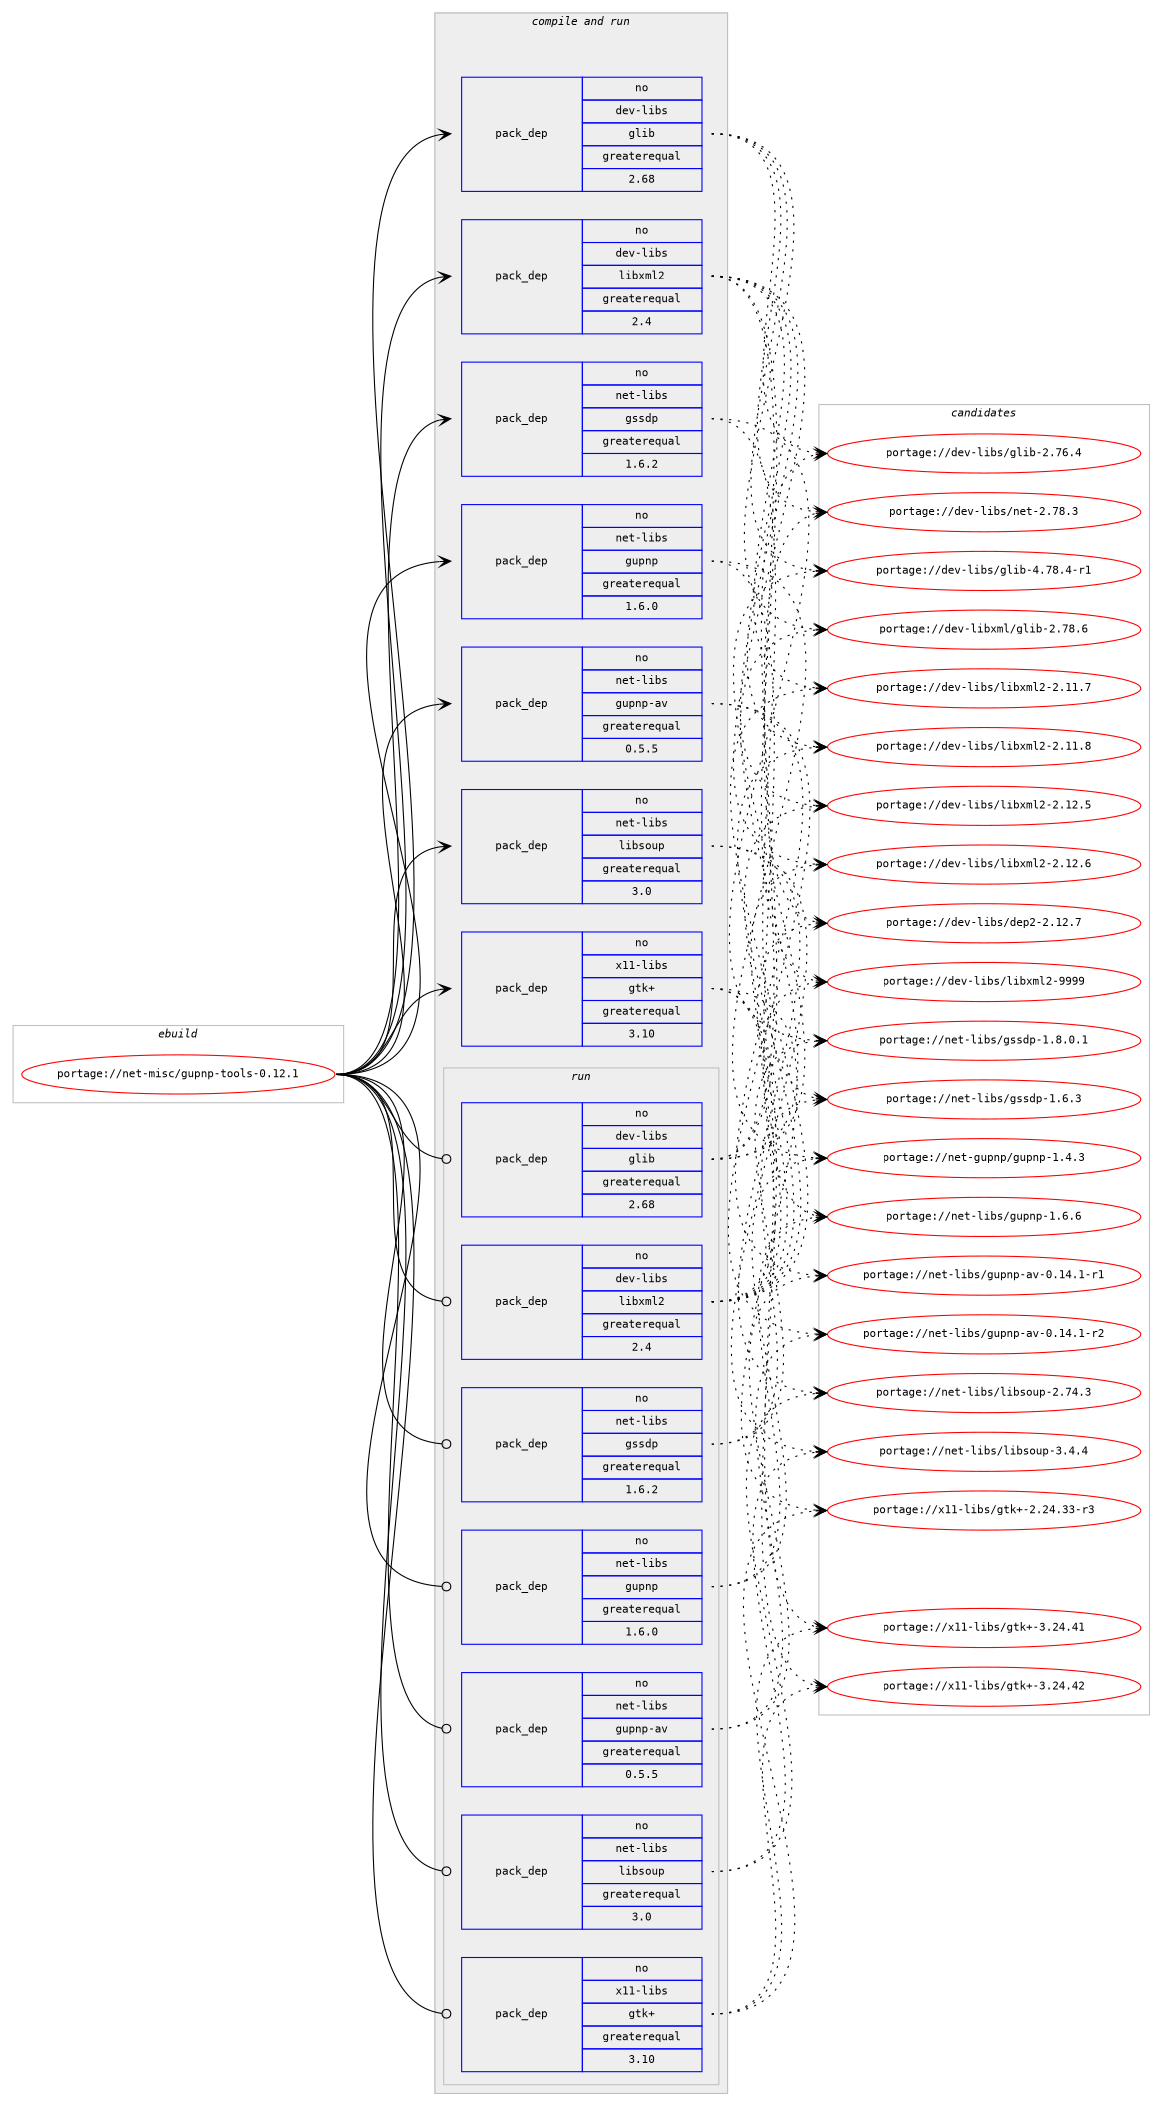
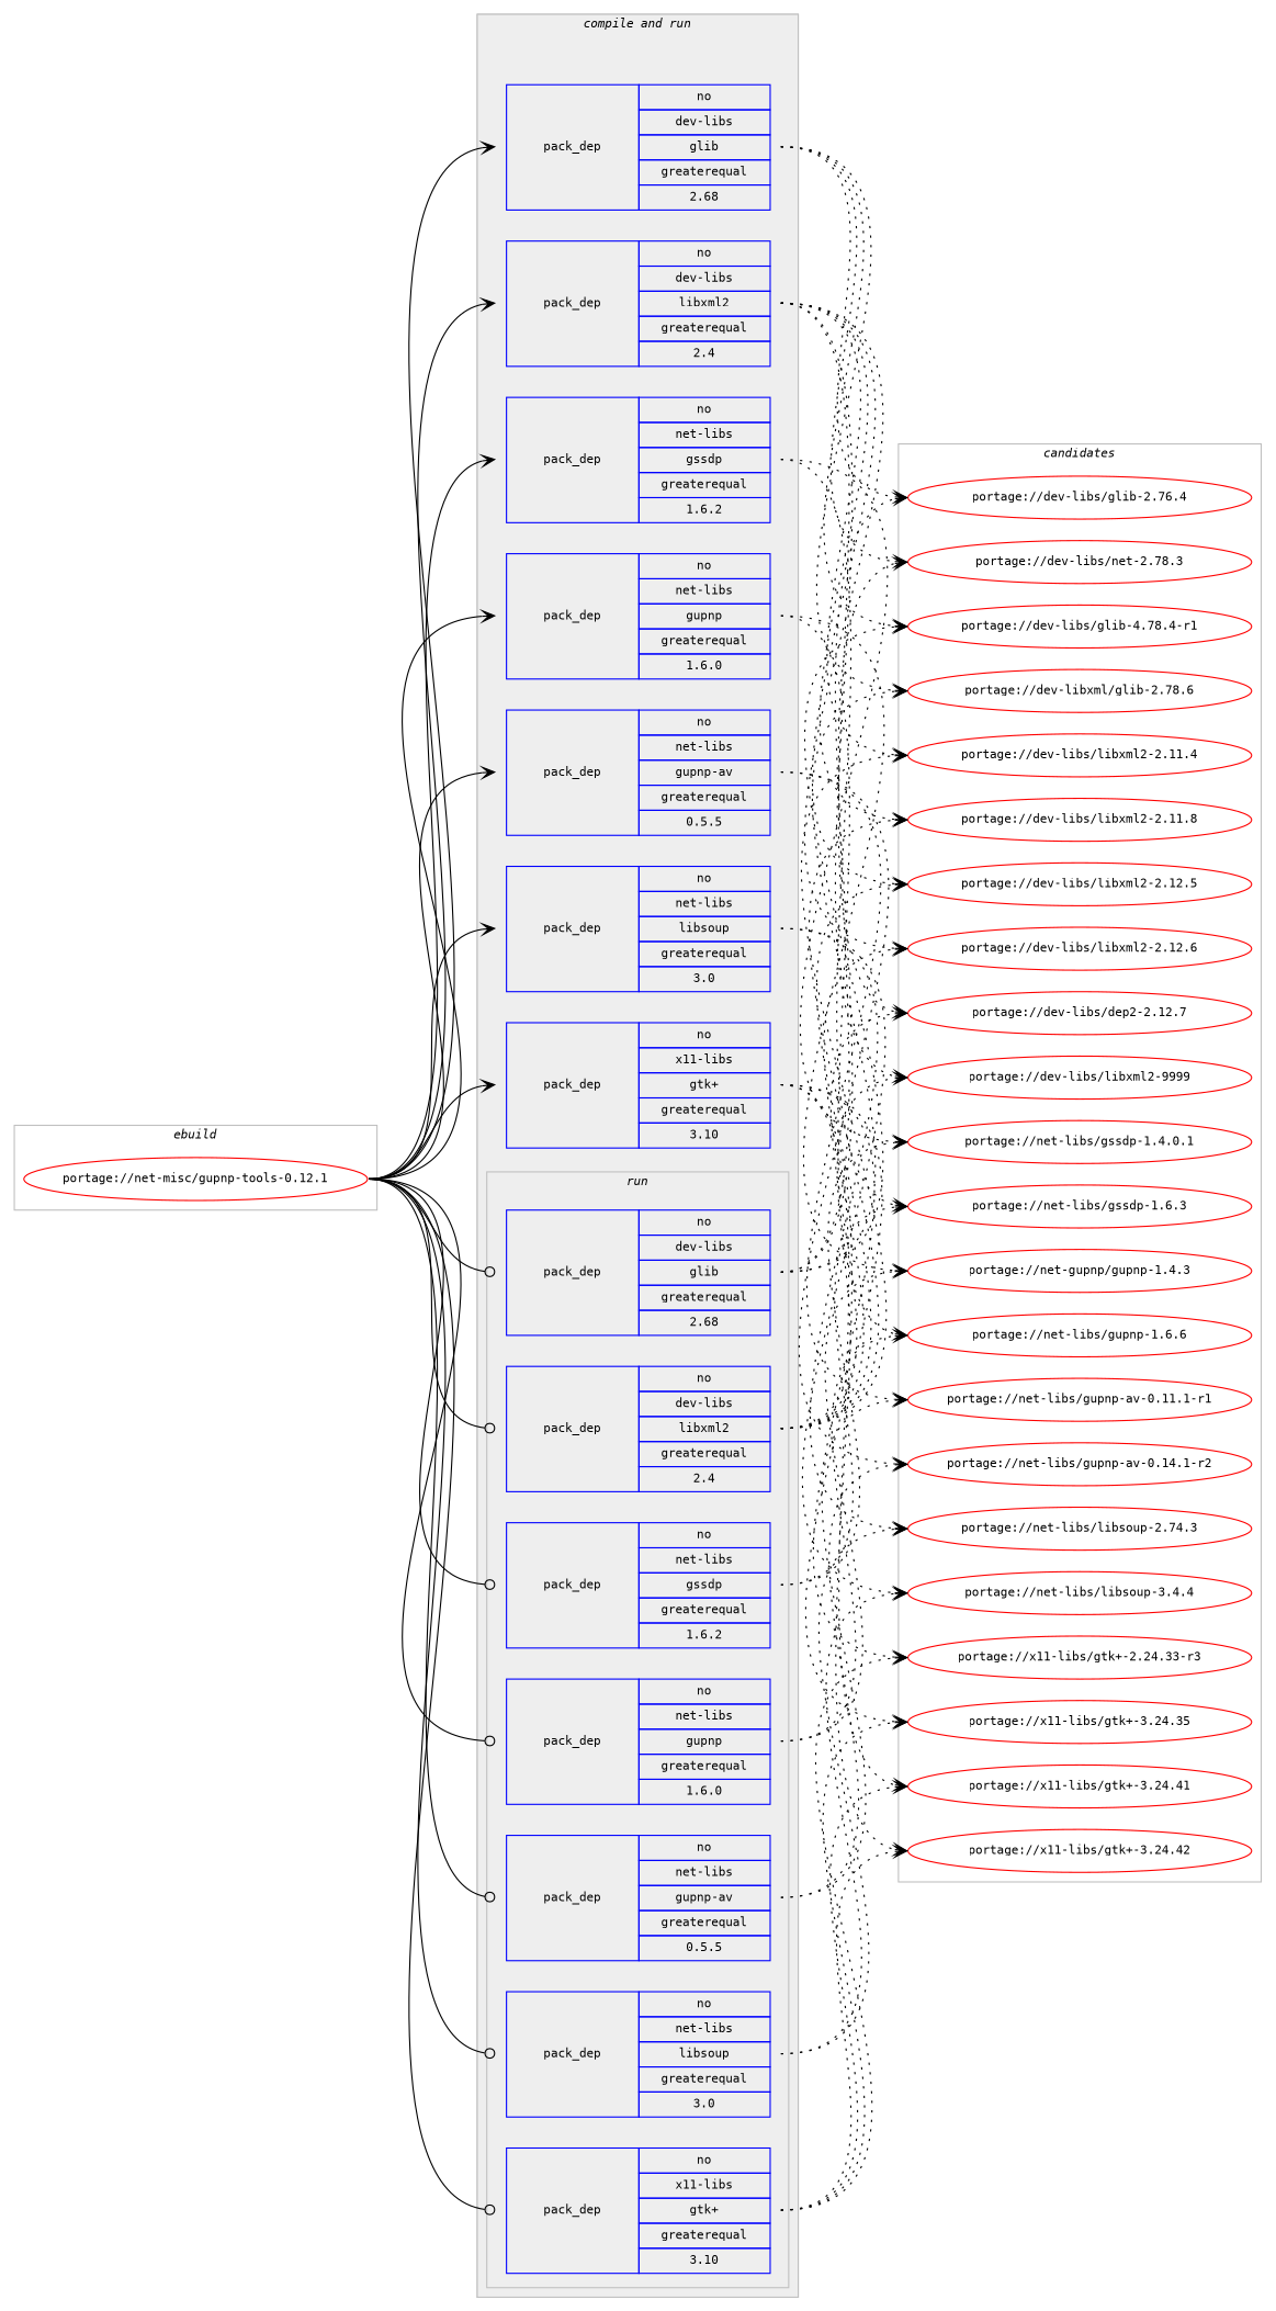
  digraph {
    compound=true
    concentrate=true
    fontname="DejaVu Sans Mono"
    fontsize=10
    newrank=true
    rankdir=LR
    ranksep=1.5
    node [color=red fontname="DejaVu Sans Mono" fontsize=10]
    edge [arrowhead=vee fontname="DejaVu Sans Mono" headport=w style=dotted tailport=e weight=100]
    n1 [label="portage://net-misc/gupnp-tools-0.12.1" width=4]
    n2 [color=blue label=<<TABLE BORDER="0" CELLBORDER="1" CELLSPACING="0" CELLPADDING="4" WIDTH="220"><TR><TD ROWSPAN="6" CELLPADDING="30">pack_dep</TD></TR><TR><TD WIDTH="110">no</TD></TR><TR><TD>dev-libs</TD></TR><TR><TD>glib</TD></TR><TR><TD>greaterequal</TD></TR><TR><TD>2.68</TD></TR></TABLE>> shape=none]
    n3 [color=blue label=<<TABLE BORDER="0" CELLBORDER="1" CELLSPACING="0" CELLPADDING="4" WIDTH="220"><TR><TD ROWSPAN="6" CELLPADDING="30">pack_dep</TD></TR><TR><TD WIDTH="110">no</TD></TR><TR><TD>dev-libs</TD></TR><TR><TD>libxml2</TD></TR><TR><TD>greaterequal</TD></TR><TR><TD>2.4</TD></TR></TABLE>> shape=none]
    n4 [color=blue label=<<TABLE BORDER="0" CELLBORDER="1" CELLSPACING="0" CELLPADDING="4" WIDTH="220"><TR><TD ROWSPAN="6" CELLPADDING="30">pack_dep</TD></TR><TR><TD WIDTH="110">no</TD></TR><TR><TD>net-libs</TD></TR><TR><TD>gssdp</TD></TR><TR><TD>greaterequal</TD></TR><TR><TD>1.6.2</TD></TR></TABLE>> shape=none]
    n5 [color=blue label=<<TABLE BORDER="0" CELLBORDER="1" CELLSPACING="0" CELLPADDING="4" WIDTH="220"><TR><TD ROWSPAN="6" CELLPADDING="30">pack_dep</TD></TR><TR><TD WIDTH="110">no</TD></TR><TR><TD>net-libs</TD></TR><TR><TD>gupnp</TD></TR><TR><TD>greaterequal</TD></TR><TR><TD>1.6.0</TD></TR></TABLE>> shape=none]
    n6 [color=blue label=<<TABLE BORDER="0" CELLBORDER="1" CELLSPACING="0" CELLPADDING="4" WIDTH="220"><TR><TD ROWSPAN="6" CELLPADDING="30">pack_dep</TD></TR><TR><TD WIDTH="110">no</TD></TR><TR><TD>net-libs</TD></TR><TR><TD>gupnp-av</TD></TR><TR><TD>greaterequal</TD></TR><TR><TD>0.5.5</TD></TR></TABLE>> shape=none]
    n7 [color=blue label=<<TABLE BORDER="0" CELLBORDER="1" CELLSPACING="0" CELLPADDING="4" WIDTH="220"><TR><TD ROWSPAN="6" CELLPADDING="30">pack_dep</TD></TR><TR><TD WIDTH="110">no</TD></TR><TR><TD>net-libs</TD></TR><TR><TD>libsoup</TD></TR><TR><TD>greaterequal</TD></TR><TR><TD>3.0</TD></TR></TABLE>> shape=none]
    n8 [color=blue label=<<TABLE BORDER="0" CELLBORDER="1" CELLSPACING="0" CELLPADDING="4" WIDTH="220"><TR><TD ROWSPAN="6" CELLPADDING="30">pack_dep</TD></TR><TR><TD WIDTH="110">no</TD></TR><TR><TD>x11-libs</TD></TR><TR><TD>gtk+</TD></TR><TR><TD>greaterequal</TD></TR><TR><TD>3.10</TD></TR></TABLE>> shape=none]
    n9 [color=blue label=<<TABLE BORDER="0" CELLBORDER="1" CELLSPACING="0" CELLPADDING="4" WIDTH="220"><TR><TD ROWSPAN="6" CELLPADDING="30">pack_dep</TD></TR><TR><TD WIDTH="110">no</TD></TR><TR><TD>dev-libs</TD></TR><TR><TD>glib</TD></TR><TR><TD>greaterequal</TD></TR><TR><TD>2.68</TD></TR></TABLE>> shape=none]
    n10 [color=blue label=<<TABLE BORDER="0" CELLBORDER="1" CELLSPACING="0" CELLPADDING="4" WIDTH="220"><TR><TD ROWSPAN="6" CELLPADDING="30">pack_dep</TD></TR><TR><TD WIDTH="110">no</TD></TR><TR><TD>dev-libs</TD></TR><TR><TD>libxml2</TD></TR><TR><TD>greaterequal</TD></TR><TR><TD>2.4</TD></TR></TABLE>> shape=none]
    n11 [color=blue label=<<TABLE BORDER="0" CELLBORDER="1" CELLSPACING="0" CELLPADDING="4" WIDTH="220"><TR><TD ROWSPAN="6" CELLPADDING="30">pack_dep</TD></TR><TR><TD WIDTH="110">no</TD></TR><TR><TD>net-libs</TD></TR><TR><TD>gssdp</TD></TR><TR><TD>greaterequal</TD></TR><TR><TD>1.6.2</TD></TR></TABLE>> shape=none]
    n12 [color=blue label=<<TABLE BORDER="0" CELLBORDER="1" CELLSPACING="0" CELLPADDING="4" WIDTH="220"><TR><TD ROWSPAN="6" CELLPADDING="30">pack_dep</TD></TR><TR><TD WIDTH="110">no</TD></TR><TR><TD>net-libs</TD></TR><TR><TD>gupnp</TD></TR><TR><TD>greaterequal</TD></TR><TR><TD>1.6.0</TD></TR></TABLE>> shape=none]
    n13 [color=blue label=<<TABLE BORDER="0" CELLBORDER="1" CELLSPACING="0" CELLPADDING="4" WIDTH="220"><TR><TD ROWSPAN="6" CELLPADDING="30">pack_dep</TD></TR><TR><TD WIDTH="110">no</TD></TR><TR><TD>net-libs</TD></TR><TR><TD>gupnp-av</TD></TR><TR><TD>greaterequal</TD></TR><TR><TD>0.5.5</TD></TR></TABLE>> shape=none]
    n14 [color=blue label=<<TABLE BORDER="0" CELLBORDER="1" CELLSPACING="0" CELLPADDING="4" WIDTH="220"><TR><TD ROWSPAN="6" CELLPADDING="30">pack_dep</TD></TR><TR><TD WIDTH="110">no</TD></TR><TR><TD>net-libs</TD></TR><TR><TD>libsoup</TD></TR><TR><TD>greaterequal</TD></TR><TR><TD>3.0</TD></TR></TABLE>> shape=none]
    n15 [color=blue label=<<TABLE BORDER="0" CELLBORDER="1" CELLSPACING="0" CELLPADDING="4" WIDTH="220"><TR><TD ROWSPAN="6" CELLPADDING="30">pack_dep</TD></TR><TR><TD WIDTH="110">no</TD></TR><TR><TD>x11-libs</TD></TR><TR><TD>gtk+</TD></TR><TR><TD>greaterequal</TD></TR><TR><TD>3.10</TD></TR></TABLE>> shape=none]
    n16 [label="portage://dev-libs/glib-2.76.4" width=4]
    n17 [label="portage://dev-libs/net-2.78.3" width=4]
    n18 [label="portage://dev-libs/glib-4.78.4-r1" width=4]
    n19 [label="portage://dev-libxml/glib-2.78.6" width=4]
-   n20 [label="portage://dev-libs/libxml2-2.11.7" width=4]
+   n20 [label="portage://dev-libs/libxml2-2.11.4" width=4]
    n21 [label="portage://dev-libs/libxml2-2.11.8" width=4]
    n22 [label="portage://dev-libs/libxml2-2.12.5" width=4]
    n23 [label="portage://dev-libs/libxml2-2.12.6" width=4]
    n24 [label="portage://dev-libs/dep2-2.12.7" width=4]
    n25 [label="portage://dev-libs/libxml2-9999" width=4]
-   n26 [label="portage://net-libs/gssdp-1.8.0.1" width=4]
+   n26 [label="portage://net-libs/gssdp-1.4.0.1" width=4]
    n27 [label="portage://net-libs/gssdp-1.6.3" width=4]
    n28 [label="portage://net-gupnp/gupnp-1.4.3" width=4]
    n29 [label="portage://net-libs/gupnp-1.6.6" width=4]
-   n30 [label="portage://net-libs/gupnp-av-0.14.1-r1" width=4]
+   n30 [label="portage://net-libs/gupnp-av-0.11.1-r1" width=4]
    n31 [label="portage://net-libs/gupnp-av-0.14.1-r2" width=4]
    n32 [label="portage://net-libs/libsoup-2.74.3" width=4]
    n33 [label="portage://net-libs/libsoup-3.4.4" width=4]
    n34 [label="portage://x11-libs/gtk+-2.24.33-r3" width=4]
+   n35 [label="portage://x11-libs/gtk+-3.24.35" width=4]
    n36 [label="portage://x11-libs/gtk+-3.24.41" width=4]
    n37 [label="portage://x11-libs/gtk+-3.24.42" width=4]
    subgraph cluster_1 {
      color=gray
      label=<<i>ebuild</i>>
      rank=same
      n1
    }
    subgraph cluster_2 {
      color=gray
      label=<<i>dependencies</i>>
      subgraph cluster_3 {
        color=gray
        fillcolor="#eeeeee"
        label=<<i>compile</i>>
        style=filled
        subgraph sub_4 {
          color=gray
          fillcolor="#eeeeee"
          label=<<i>compile</i>>
          style=filled
          n2
        }
        subgraph sub_5 {
          color=gray
          fillcolor="#eeeeee"
          label=<<i>compile</i>>
          style=filled
          n3
        }
        subgraph sub_6 {
          color=gray
          fillcolor="#eeeeee"
          label=<<i>compile</i>>
          style=filled
          n4
        }
        subgraph sub_7 {
          color=gray
          fillcolor="#eeeeee"
          label=<<i>compile</i>>
          style=filled
          n5
        }
        subgraph sub_8 {
          color=gray
          fillcolor="#eeeeee"
          label=<<i>compile</i>>
          style=filled
          n6
        }
        subgraph sub_9 {
          color=gray
          fillcolor="#eeeeee"
          label=<<i>compile</i>>
          style=filled
          n7
        }
        subgraph sub_10 {
          color=gray
          fillcolor="#eeeeee"
          label=<<i>compile</i>>
          style=filled
          n8
        }
      }
      subgraph cluster_11 {
        color=gray
        fillcolor="#eeeeee"
        label=<<i>compile and run</i>>
        style=filled
      }
      subgraph cluster_12 {
        color=gray
        fillcolor="#eeeeee"
        label=<<i>run</i>>
        style=filled
        subgraph sub_13 {
          color=gray
          fillcolor="#eeeeee"
          label=<<i>run</i>>
          style=filled
          n9
        }
        subgraph sub_14 {
          color=gray
          fillcolor="#eeeeee"
          label=<<i>run</i>>
          style=filled
          n10
        }
        subgraph sub_15 {
          color=gray
          fillcolor="#eeeeee"
          label=<<i>run</i>>
          style=filled
          n11
        }
        subgraph sub_16 {
          color=gray
          fillcolor="#eeeeee"
          label=<<i>run</i>>
          style=filled
          n12
        }
        subgraph sub_17 {
          color=gray
          fillcolor="#eeeeee"
          label=<<i>run</i>>
          style=filled
          n13
        }
        subgraph sub_18 {
          color=gray
          fillcolor="#eeeeee"
          label=<<i>run</i>>
          style=filled
          n14
        }
        subgraph sub_19 {
          color=gray
          fillcolor="#eeeeee"
          label=<<i>run</i>>
          style=filled
          n15
        }
      }
    }
    subgraph cluster_20 {
      color=gray
      label=<<i>candidates</i>>
      rank=same
      subgraph sub_21 {
        color=black
        label=<<i>candidates</i>>
        nodesep=1
        rank=same
        n16
        n17
        n18
        n19
      }
      subgraph sub_22 {
        color=black
        label=<<i>candidates</i>>
        nodesep=1
        rank=same
        n20
        n21
        n22
        n23
        n24
        n25
      }
      subgraph sub_23 {
        color=black
        label=<<i>candidates</i>>
        nodesep=1
        rank=same
        n26
        n27
      }
      subgraph sub_24 {
        color=black
        label=<<i>candidates</i>>
        nodesep=1
        rank=same
        n28
        n29
      }
      subgraph sub_25 {
        color=black
        label=<<i>candidates</i>>
        nodesep=1
        rank=same
        n30
        n31
      }
      subgraph sub_26 {
        color=black
        label=<<i>candidates</i>>
        nodesep=1
        rank=same
        n32
        n33
      }
      subgraph sub_27 {
        color=black
        label=<<i>candidates</i>>
        nodesep=1
        rank=same
        n34
+       n35
        n36
        n37
      }
      subgraph sub_28 {
        color=black
        label=<<i>candidates</i>>
        nodesep=1
        rank=same
        n26
        n27
      }
      subgraph sub_29 {
        color=black
        label=<<i>candidates</i>>
        nodesep=1
        rank=same
        n16
        n17
        n18
        n19
      }
      subgraph sub_30 {
        color=black
        label=<<i>candidates</i>>
        nodesep=1
        rank=same
        n20
        n21
        n22
        n23
        n24
        n25
      }
      subgraph sub_31 {
        color=black
        label=<<i>candidates</i>>
        nodesep=1
        rank=same
        n28
        n29
      }
      subgraph sub_32 {
        color=black
        label=<<i>candidates</i>>
        nodesep=1
        rank=same
        n30
        n31
      }
      subgraph sub_33 {
        color=black
        label=<<i>candidates</i>>
        nodesep=1
        rank=same
        n32
        n33
      }
      subgraph sub_34 {
        color=black
        label=<<i>candidates</i>>
        nodesep=1
        rank=same
        n34
+       n35
        n36
        n37
      }
    }
    n1 -> n2 [style=solid weight=20]
    n1 -> n3 [style=solid weight=20]
    n1 -> n4 [style=solid weight=20]
    n1 -> n5 [style=solid weight=20]
    n1 -> n6 [style=solid weight=20]
    n1 -> n7 [style=solid weight=20]
    n1 -> n8 [style=solid weight=20]
    n1 -> n9 [arrowhead=odot style=solid weight=20]
    n1 -> n10 [arrowhead=odot style=solid weight=20]
    n1 -> n11 [arrowhead=odot style=solid weight=20]
    n1 -> n12 [arrowhead=odot style=solid weight=20]
    n1 -> n13 [arrowhead=odot style=solid weight=20]
    n1 -> n14 [arrowhead=odot style=solid weight=20]
    n1 -> n15 [arrowhead=odot style=solid weight=20]
    n2 -> n16
    n2 -> n17
    n2 -> n18
    n2 -> n19
    n3 -> n20
    n3 -> n21
    n3 -> n22
    n3 -> n23
    n3 -> n24
    n3 -> n25
    n4 -> n26
    n4 -> n27
    n5 -> n28
    n5 -> n29
    n6 -> n30
    n6 -> n31
    n7 -> n32
    n7 -> n33
    n8 -> n34
+   n8 -> n35
    n8 -> n36
    n8 -> n37
    n9 -> n16
    n9 -> n17
    n9 -> n18
    n9 -> n19
    n10 -> n20
    n10 -> n21
    n10 -> n22
    n10 -> n23
    n10 -> n24
    n10 -> n25
    n11 -> n26
    n11 -> n27
    n12 -> n28
    n12 -> n29
    n13 -> n30
    n13 -> n31
    n14 -> n32
    n14 -> n33
    n15 -> n34
+   n15 -> n35
    n15 -> n36
    n15 -> n37
  }
